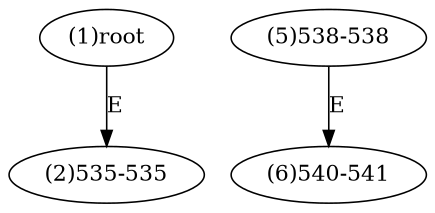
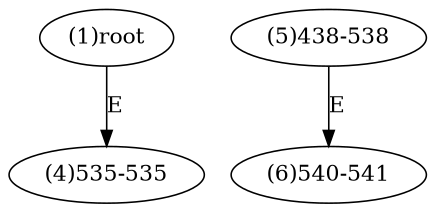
  digraph {
    n1 [label="(1)root"]
-   n2 [label="(2)535-535"]
+   n2 [label="(4)535-535"]
    n3 [label="(6)540-541"]
-   n4 [label="(5)538-538"]
+   n4 [label="(5)438-538"]
    n1 -> n2 [label=E]
    n4 -> n3 [label=E]
  }
